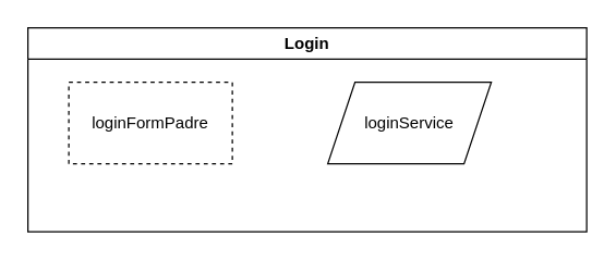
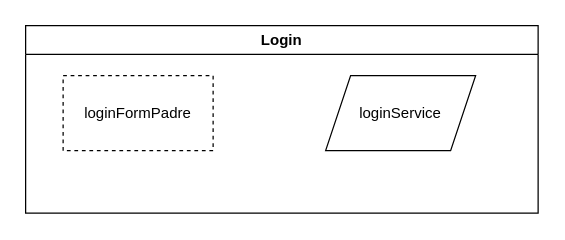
  <mxCell id="0" />
  <mxCell id="1" parent="0" />
  <mxCell id="2" value="Login" style="swimlane;whiteSpace=wrap;html=1;" vertex="1" parent="1"><mxGeometry x="20" y="20" width="410" height="150" as="geometry" /></mxCell>
  <mxCell id="3" value="loginFormPadre" style="rounded=0;whiteSpace=wrap;html=1;dashed=1;" vertex="1" parent="2"><mxGeometry x="30" y="40" width="120" height="60" as="geometry" /></mxCell>
- <mxCell id="4" value="loginService" style="shape=parallelogram;perimeter=parallelogramPerimeter;whiteSpace=wrap;html=1;fixedSize=1;" vertex="1" parent="2"><mxGeometry x="220" y="40" width="120" height="60" as="geometry" /></mxCell>
+ <mxCell id="4" value="loginService" style="shape=parallelogram;perimeter=parallelogramPerimeter;whiteSpace=wrap;html=1;fixedSize=1;" vertex="1" parent="2"><mxGeometry x="240" y="40" width="120" height="60" as="geometry" /></mxCell>
